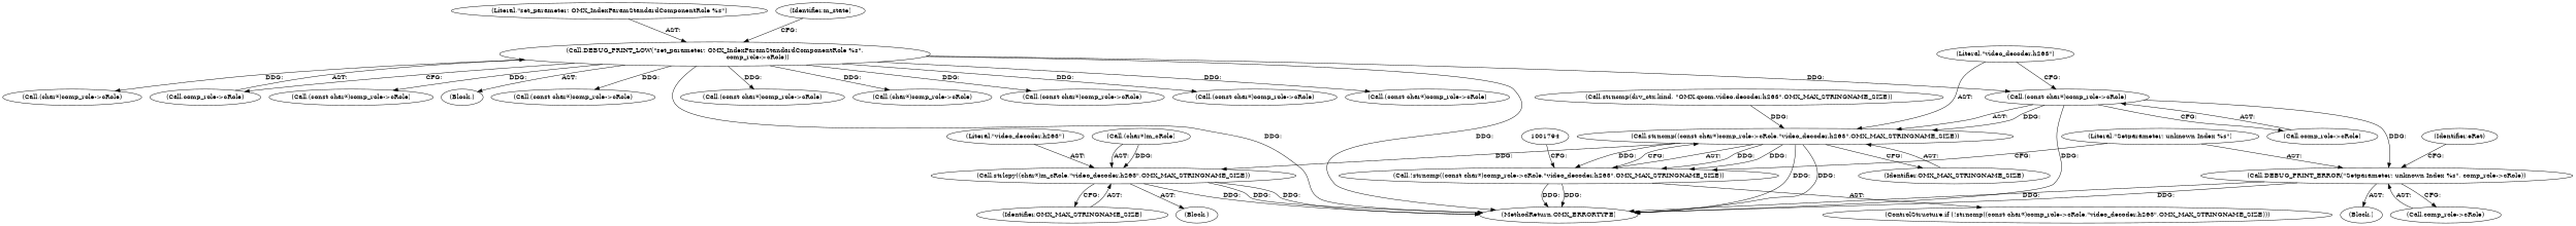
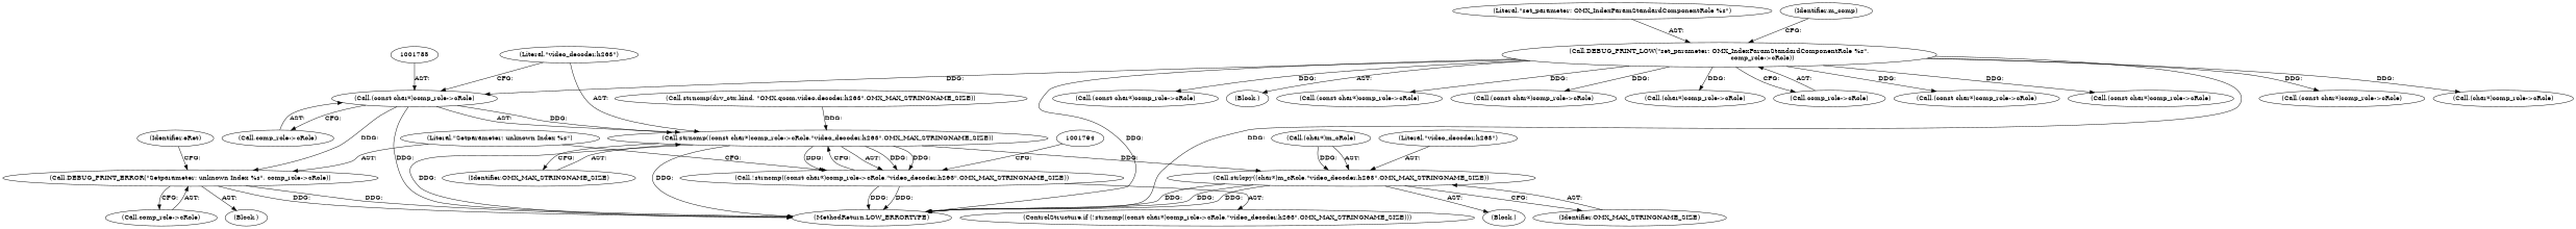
  digraph {
    n1 [label="(Call,(const char*)comp_role->cRole)"]
    n2 [label="(Call,strncmp((const char*)comp_role->cRole,\"video_decoder.h263\",OMX_MAX_STRINGNAME_SIZE))"]
    n3 [label="(Call,DEBUG_PRINT_ERROR(\"Setparameter: unknown Index %s\", comp_role->cRole))"]
    n4 [label="(Call,comp_role->cRole)"]
-   n5 [label="(MethodReturn,OMX_ERRORTYPE)"]
+   n5 [label="(MethodReturn,LOW_ERRORTYPE)"]
    n6 [label="(Call,!strncmp((const char*)comp_role->cRole,\"video_decoder.h263\",OMX_MAX_STRINGNAME_SIZE))"]
    n7 [label="(Call,strlcpy((char*)m_cRole,\"video_decoder.h263\",OMX_MAX_STRINGNAME_SIZE))"]
    n8 [label="(Identifier,OMX_MAX_STRINGNAME_SIZE)"]
    n9 [label="(Block,)"]
    n10 [label="(Call,comp_role->cRole)"]
    n11 [label="(Call,DEBUG_PRINT_LOW(\"set_parameter: OMX_IndexParamStandardComponentRole %s\",\n                                          comp_role->cRole))"]
    n12 [label="(Call,(const char*)comp_role->cRole)"]
    n13 [label="(Call,(char*)comp_role->cRole)"]
    n14 [label="(Call,(const char*)comp_role->cRole)"]
    n15 [label="(Call,(const char*)comp_role->cRole)"]
    n16 [label="(Call,(const char*)comp_role->cRole)"]
    n17 [label="(Call,(char*)comp_role->cRole)"]
    n18 [label="(Call,comp_role->cRole)"]
    n19 [label="(Call,(const char*)comp_role->cRole)"]
    n20 [label="(Block,)"]
    n21 [label="(Call,(const char*)comp_role->cRole)"]
    n22 [label="(ControlStructure,if (!strncmp((const char*)comp_role->cRole,\"video_decoder.h263\",OMX_MAX_STRINGNAME_SIZE)))"]
    n23 [label="(Identifier,OMX_MAX_STRINGNAME_SIZE)"]
    n24 [label="(Block,)"]
    n25 [label="(Call,strncmp(drv_ctx.kind, \"OMX.qcom.video.decoder.h263\",OMX_MAX_STRINGNAME_SIZE))"]
    n26 [label="(Literal,\"video_decoder.h263\")"]
    n27 [label="(Literal,\"set_parameter: OMX_IndexParamStandardComponentRole %s\")"]
    n28 [label="(Literal,\"video_decoder.h263\")"]
    n29 [label="(Literal,\"Setparameter: unknown Index %s\")"]
    n30 [label="(Identifier,eRet)"]
    n31 [label="(Call,(char*)m_cRole)"]
-   n32 [label="(Identifier,m_state)"]
+   n32 [label="(Identifier,m_comp)"]
+   1001785
    1001794
    n1 -> n2 [label="AST: "]
    n1 -> n2 [label="DDG: "]
    n1 -> n3 [label="DDG: "]
    n1 -> n4 [label="CFG: "]
    n1 -> n5 [label="DDG: "]
    n2 -> n5 [label="DDG: "]
    n2 -> n5 [label="DDG: "]
    n2 -> n6 [label="AST: "]
    n2 -> n6 [label="DDG: "]
    n2 -> n6 [label="DDG: "]
    n2 -> n6 [label="DDG: "]
    n2 -> n7 [label="DDG: "]
    n2 -> n8 [label="CFG: "]
    n3 -> n5 [label="DDG: "]
    n3 -> n5 [label="DDG: "]
    n3 -> n9 [label="AST: "]
    n3 -> n10 [label="CFG: "]
    n4 -> n1 [label="AST: "]
    n6 -> n2 [label="CFG: "]
    n6 -> n5 [label="DDG: "]
    n6 -> n5 [label="DDG: "]
    n6 -> n22 [label="AST: "]
    n7 -> n5 [label="DDG: "]
    n7 -> n5 [label="DDG: "]
    n7 -> n5 [label="DDG: "]
    n7 -> n23 [label="CFG: "]
    n7 -> n24 [label="AST: "]
    n8 -> n2 [label="AST: "]
    n10 -> n3 [label="AST: "]
    n11 -> n1 [label="DDG: "]
    n11 -> n5 [label="DDG: "]
    n11 -> n5 [label="DDG: "]
    n11 -> n12 [label="DDG: "]
    n11 -> n13 [label="DDG: "]
    n11 -> n14 [label="DDG: "]
    n11 -> n15 [label="DDG: "]
    n11 -> n16 [label="DDG: "]
    n11 -> n17 [label="DDG: "]
    n11 -> n18 [label="CFG: "]
    n11 -> n19 [label="DDG: "]
    n11 -> n20 [label="AST: "]
    n11 -> n21 [label="DDG: "]
    n18 -> n11 [label="AST: "]
    n23 -> n7 [label="AST: "]
    n25 -> n2 [label="DDG: "]
    n26 -> n1 [label="CFG: "]
    n26 -> n2 [label="AST: "]
    n27 -> n11 [label="AST: "]
    n28 -> n7 [label="AST: "]
    n29 -> n3 [label="AST: "]
    n29 -> n6 [label="CFG: "]
    n30 -> n3 [label="CFG: "]
    n31 -> n7 [label="AST: "]
    n31 -> n7 [label="DDG: "]
    n32 -> n11 [label="CFG: "]
+   1001785 -> n1 [label="AST: "]
    1001794 -> n6 [label="CFG: "]
  }
